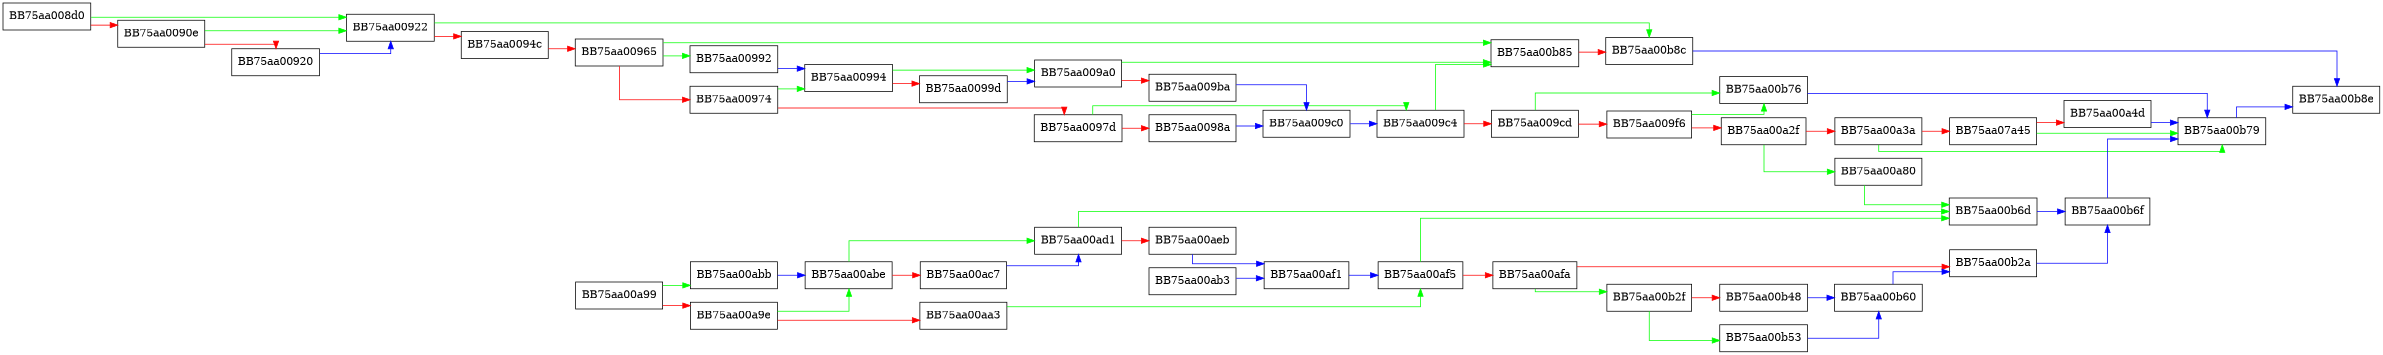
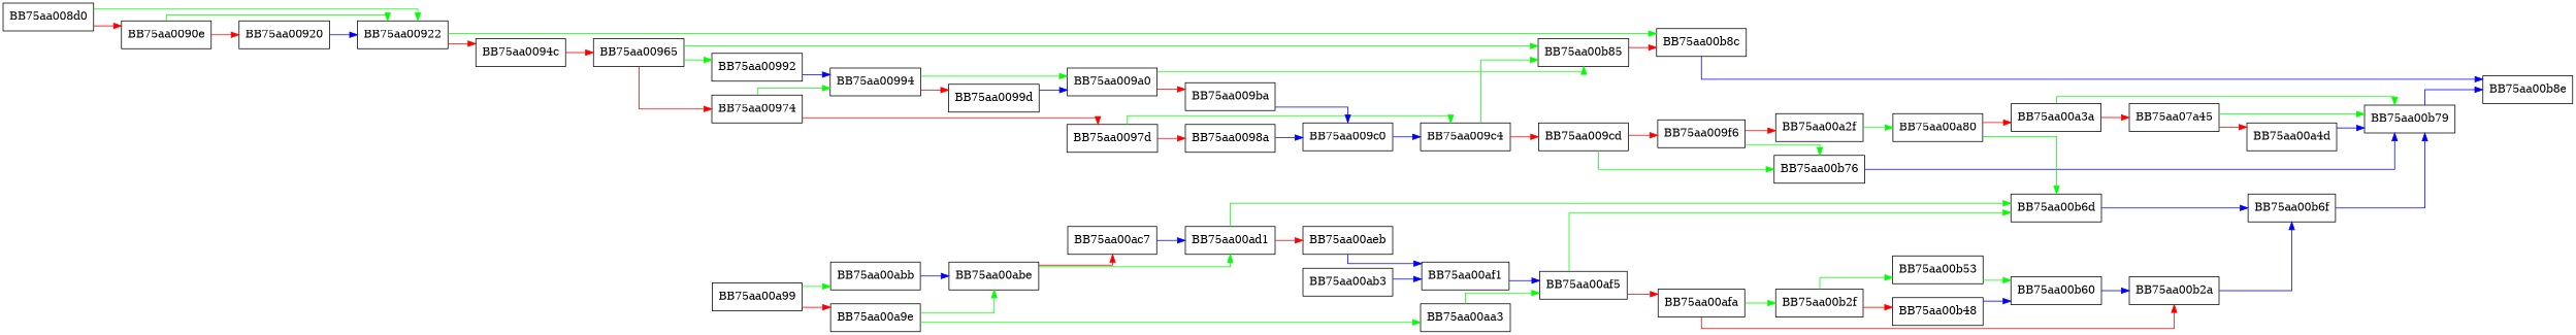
  digraph {
    rankdir=LR
    splines=ortho
    node [shape=box]
    edge [color=green]
    BB75aa008d0
    BB75aa00922
    BB75aa0090e
    BB75aa00b8c
    BB75aa0094c
    BB75aa00920
    BB75aa00b8e
    BB75aa00965
    BB75aa00b85
    BB75aa00992
    BB75aa00974
    BB75aa00994
    BB75aa0097d
    BB75aa009a0
    BB75aa0099d
    BB75aa009c4
    BB75aa0098a
    BB75aa009ba
    BB75aa009cd
    BB75aa009c0
    BB75aa00b76
    BB75aa009f6
    BB75aa00b79
    BB75aa00a2f
    BB75aa00a80
    BB75aa00a3a
    BB75aa00b6d
    n28 [label=BB75aa07a45]
    BB75aa00b6f
    BB75aa00a99
    BB75aa00abb
    BB75aa00a9e
    BB75aa00a4d
    BB75aa00abe
    BB75aa00aa3
    BB75aa00ad1
    BB75aa00ac7
    BB75aa00af5
    BB75aa00aeb
    BB75aa00afa
    BB75aa00ab3
    BB75aa00af1
    BB75aa00b2f
    BB75aa00b2a
    BB75aa00b53
    BB75aa00b48
    BB75aa00b60
    BB75aa008d0 -> BB75aa00922
    BB75aa008d0 -> BB75aa0090e [color=red]
    BB75aa00922 -> BB75aa00b8c
    BB75aa00922 -> BB75aa0094c [color=red]
    BB75aa0090e -> BB75aa00922
    BB75aa0090e -> BB75aa00920 [color=red]
    BB75aa00b8c -> BB75aa00b8e [color=blue]
    BB75aa0094c -> BB75aa00965 [color=red]
    BB75aa00920 -> BB75aa00922 [color=blue]
    BB75aa00965 -> BB75aa00b85
    BB75aa00965 -> BB75aa00992
    BB75aa00965 -> BB75aa00974 [color=red]
    BB75aa00b85 -> BB75aa00b8c [color=red]
    BB75aa00992 -> BB75aa00994 [color=blue]
    BB75aa00974 -> BB75aa00994
    BB75aa00974 -> BB75aa0097d [color=red]
    BB75aa00994 -> BB75aa009a0
    BB75aa00994 -> BB75aa0099d [color=red]
    BB75aa0097d -> BB75aa009c4
    BB75aa0097d -> BB75aa0098a [color=red]
    BB75aa009a0 -> BB75aa00b85
    BB75aa009a0 -> BB75aa009ba [color=red]
    BB75aa0099d -> BB75aa009a0 [color=blue]
    BB75aa009c4 -> BB75aa00b85
    BB75aa009c4 -> BB75aa009cd [color=red]
    BB75aa0098a -> BB75aa009c0 [color=blue]
    BB75aa009ba -> BB75aa009c0 [color=blue]
    BB75aa009cd -> BB75aa00b76
    BB75aa009cd -> BB75aa009f6 [color=red]
    BB75aa009c0 -> BB75aa009c4 [color=blue]
    BB75aa00b76 -> BB75aa00b79 [color=blue]
    BB75aa009f6 -> BB75aa00b76
    BB75aa009f6 -> BB75aa00a2f [color=red]
    BB75aa00b79 -> BB75aa00b8e [color=blue]
    BB75aa00a2f -> BB75aa00a80
-   BB75aa00a2f -> BB75aa00a3a [color=red]
+   BB75aa00a80 -> BB75aa00a3a [color=red]
    BB75aa00a80 -> BB75aa00b6d
    BB75aa00a3a -> BB75aa00b79
    BB75aa00a3a -> n28 [color=red]
    BB75aa00b6d -> BB75aa00b6f [color=blue]
    n28 -> BB75aa00b79
    n28 -> BB75aa00a4d [color=red]
    BB75aa00b6f -> BB75aa00b79 [color=blue]
    BB75aa00a99 -> BB75aa00abb
    BB75aa00a99 -> BB75aa00a9e [color=red]
    BB75aa00abb -> BB75aa00abe [color=blue]
    BB75aa00a9e -> BB75aa00abe
-   BB75aa00a9e -> BB75aa00aa3 [color=red]
+   BB75aa00a9e -> BB75aa00aa3
    BB75aa00a4d -> BB75aa00b79 [color=blue]
    BB75aa00abe -> BB75aa00ad1
    BB75aa00abe -> BB75aa00ac7 [color=red]
    BB75aa00aa3 -> BB75aa00af5
    BB75aa00ad1 -> BB75aa00b6d
    BB75aa00ad1 -> BB75aa00aeb [color=red]
    BB75aa00ac7 -> BB75aa00ad1 [color=blue]
    BB75aa00af5 -> BB75aa00b6d
    BB75aa00af5 -> BB75aa00afa [color=red]
    BB75aa00aeb -> BB75aa00af1 [color=blue]
    BB75aa00afa -> BB75aa00b2f
    BB75aa00afa -> BB75aa00b2a [color=red]
    BB75aa00ab3 -> BB75aa00af1 [color=blue]
    BB75aa00af1 -> BB75aa00af5 [color=blue]
    BB75aa00b2f -> BB75aa00b53
    BB75aa00b2f -> BB75aa00b48 [color=red]
    BB75aa00b2a -> BB75aa00b6f [color=blue]
-   BB75aa00b53 -> BB75aa00b60 [color=blue]
+   BB75aa00b53 -> BB75aa00b60
    BB75aa00b48 -> BB75aa00b60 [color=blue]
    BB75aa00b60 -> BB75aa00b2a [color=blue]
  }
